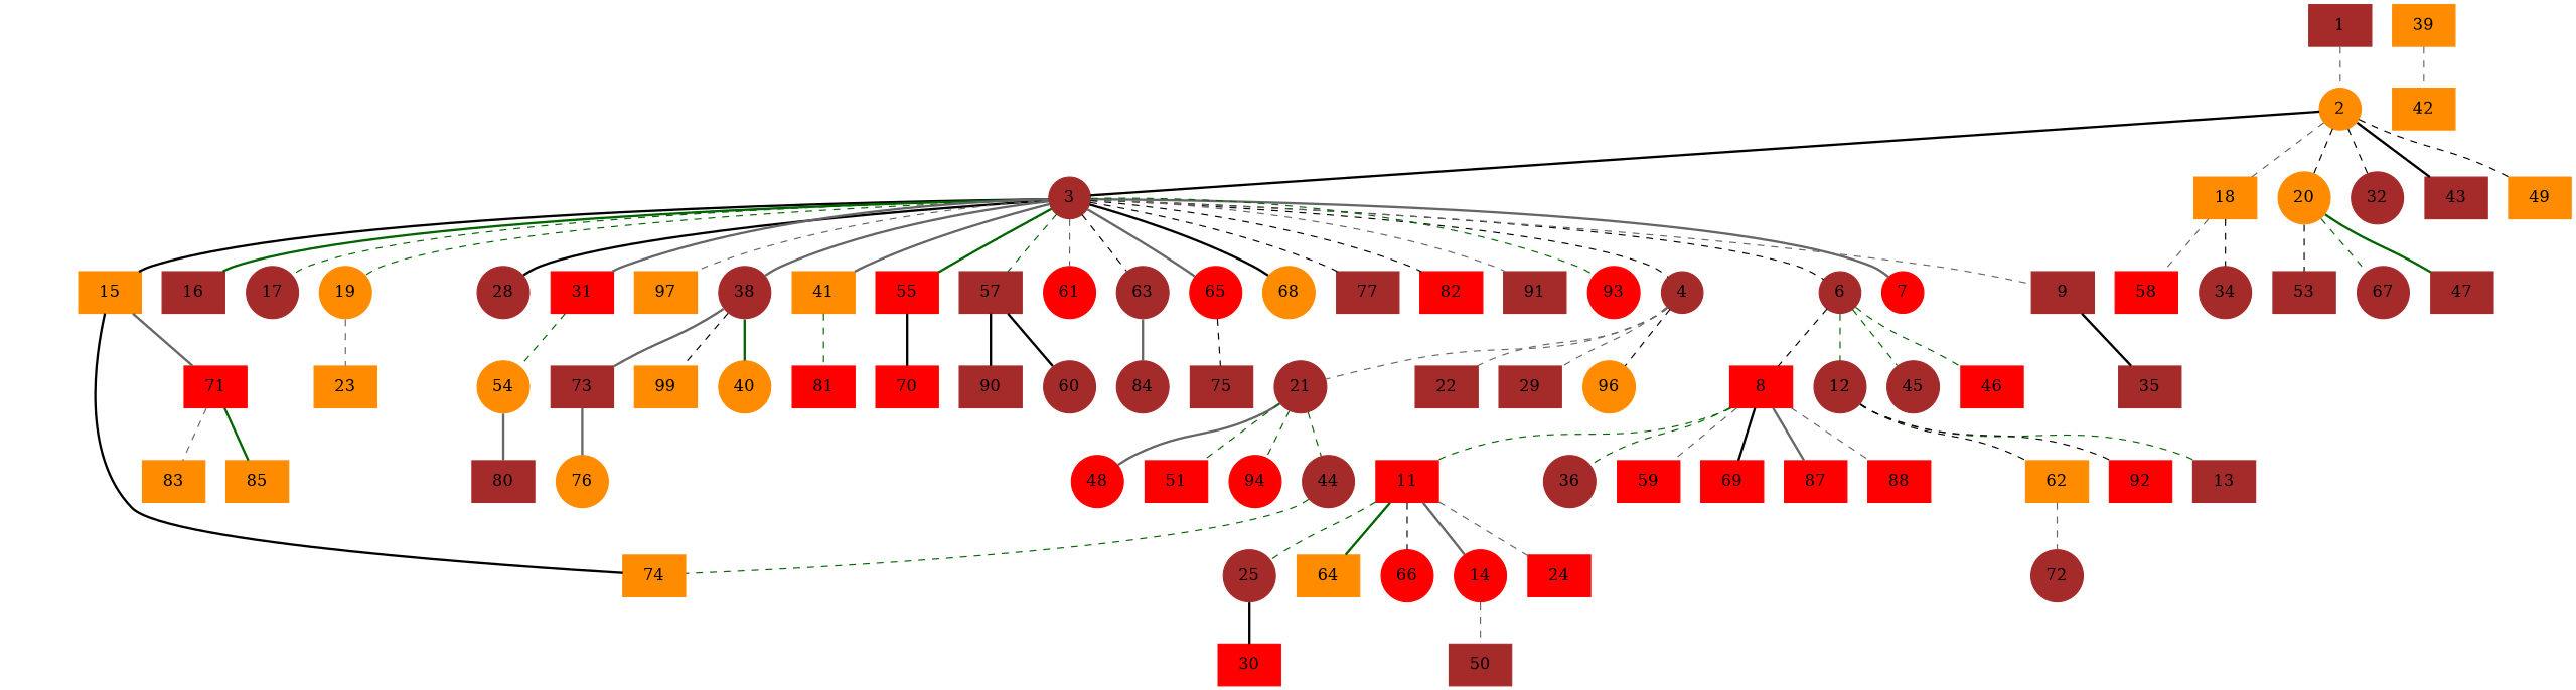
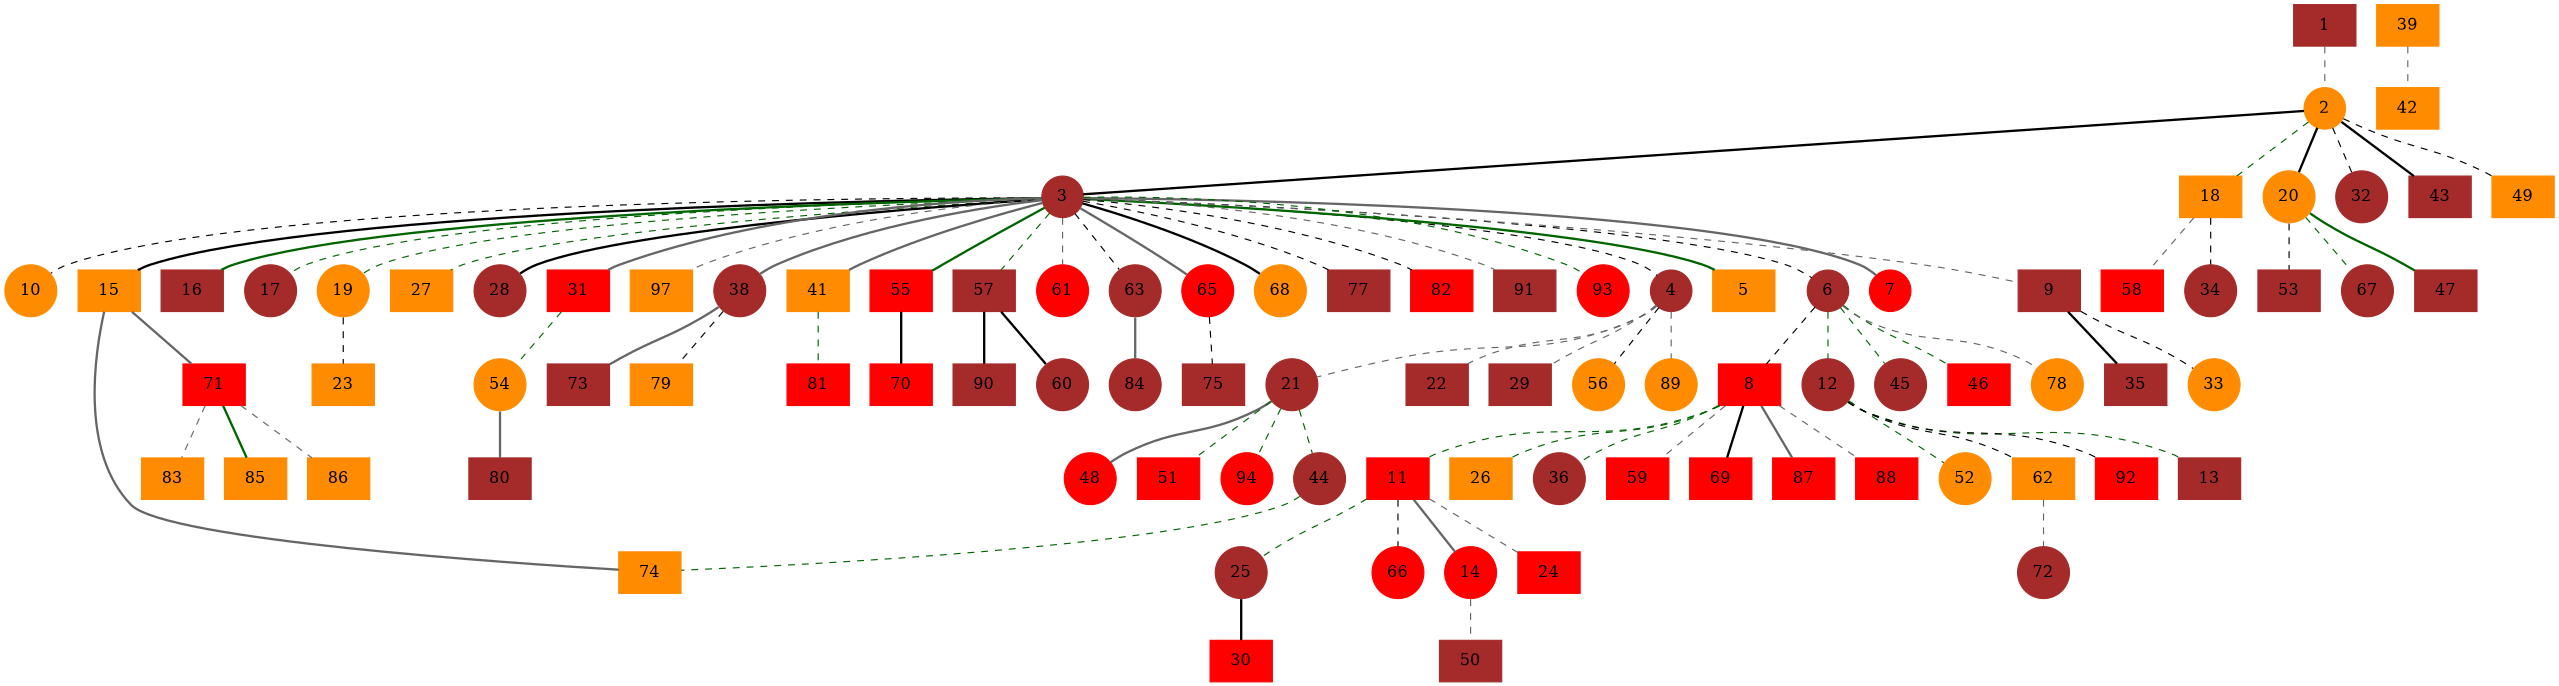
  graph {
    node [color=brown shape=box style=filled]
    edge [color=gray40 style=dashed]
    2 [color=darkorange shape=circle]
    1
    3 [shape=circle]
    18 [color=darkorange]
    20 [color=darkorange shape=circle]
    32 [shape=circle]
    43
    49 [color=darkorange]
    4 [shape=circle]
+   5 [color=darkorange]
    6 [shape=circle]
    7 [color=red shape=circle]
    9
+   10 [color=darkorange shape=circle]
    15 [color=darkorange]
    16
    17 [shape=circle]
    19 [color=darkorange shape=circle]
+   27 [color=darkorange]
    28 [shape=circle]
    31 [color=red]
    n22 [color=darkorange label=97]
    38 [shape=circle]
    41 [color=darkorange]
    55 [color=red]
    57
    61 [color=red shape=circle]
    63 [shape=circle]
    65 [color=red shape=circle]
    68 [color=darkorange shape=circle]
    77
    82 [color=red]
    91
    93 [color=red shape=circle]
    34 [shape=circle]
    58 [color=red]
    47
    53
    67 [shape=circle]
    21 [shape=circle]
    22
    29
-   56 [color=darkorange shape=circle label=96]
+   56 [color=darkorange shape=circle]
+   89 [color=darkorange shape=circle]
    8 [color=red]
    12 [shape=circle]
    45 [shape=circle]
    46 [color=red]
+   78 [color=darkorange shape=circle]
+   33 [color=darkorange shape=circle]
    35
    71 [color=red]
    74 [color=darkorange]
    23 [color=darkorange]
    54 [color=darkorange shape=circle]
-   40 [color=darkorange shape=circle]
    73
-   79 [color=darkorange label=99]
+   79 [color=darkorange]
    81 [color=red]
    70 [color=red]
    60 [shape=circle]
    90
    84 [shape=circle]
    75
    44 [shape=circle]
    48 [color=red shape=circle]
    51 [color=red]
    94 [color=red shape=circle]
    11 [color=red]
+   26 [color=darkorange]
    36 [shape=circle]
    59 [color=red]
    69 [color=red]
    87 [color=red]
    88 [color=red]
    13
+   52 [color=darkorange shape=circle]
    62 [color=darkorange]
    92 [color=red]
    14 [color=red shape=circle]
    24 [color=red]
    25 [shape=circle]
-   64 [color=darkorange]
    66 [color=red shape=circle]
    50
    30 [color=red]
    72 [shape=circle]
    83 [color=darkorange]
    85 [color=darkorange]
+   86 [color=darkorange]
    39 [color=darkorange]
    42 [color=darkorange]
    80
-   76 [color=darkorange shape=circle]
    2 -- 3 [color=black style=bold]
-   2 -- 18
-   2 -- 20 [color=black]
+   2 -- 18 [color=darkgreen]
+   2 -- 20 [color=black style=bold]
    2 -- 32 [color=black]
    2 -- 43 [color=black style=bold]
    2 -- 49 [color=black]
    1 -- 2
    3 -- 4 [color=black]
+   3 -- 5 [color=darkgreen style=bold]
    3 -- 6 [color=black]
    3 -- 7 [style=bold]
    3 -- 9
+   3 -- 10 [color=black]
    3 -- 15 [color=black style=bold]
    3 -- 16 [color=darkgreen style=bold]
    3 -- 17 [color=darkgreen]
    3 -- 19 [color=darkgreen]
+   3 -- 27 [color=darkgreen]
    3 -- 28 [color=black style=bold]
    3 -- 31 [style=bold]
    3 -- n22
    3 -- 38 [style=bold]
    3 -- 41 [style=bold]
    3 -- 55 [color=darkgreen style=bold]
    3 -- 57 [color=darkgreen]
    3 -- 61
    3 -- 63 [color=black]
    3 -- 65 [style=bold]
    3 -- 68 [color=black style=bold]
    3 -- 77 [color=black]
    3 -- 82 [color=black]
    3 -- 91
    3 -- 93 [color=darkgreen]
    18 -- 34 [color=black]
    18 -- 58
    20 -- 47 [color=darkgreen style=bold]
    20 -- 53 [color=black]
    20 -- 67 [color=darkgreen]
    4 -- 21
    4 -- 22
    4 -- 29
    4 -- 56 [color=black]
+   4 -- 89
    6 -- 8 [color=black]
    6 -- 12 [color=darkgreen]
    6 -- 45 [color=darkgreen]
    6 -- 46 [color=darkgreen]
+   6 -- 78
+   9 -- 33 [color=black]
    9 -- 35 [color=black style=bold]
    15 -- 71 [style=bold]
-   15 -- 74 [color=black style=bold]
-   19 -- 23
+   15 -- 74 [style=bold]
+   19 -- 23 [color=black]
    31 -- 54 [color=darkgreen]
-   38 -- 40 [color=darkgreen style=bold]
    38 -- 73 [style=bold]
    38 -- 79 [color=black]
    41 -- 81 [color=darkgreen]
    55 -- 70 [color=black style=bold]
    57 -- 60 [color=black style=bold]
    57 -- 90 [color=black style=bold]
    63 -- 84 [style=bold]
    65 -- 75 [color=black]
    21 -- 44 [color=darkgreen]
    21 -- 48 [style=bold]
    21 -- 51 [color=darkgreen]
    21 -- 94 [color=darkgreen]
    8 -- 11 [color=darkgreen]
+   8 -- 26 [color=darkgreen]
    8 -- 36 [color=darkgreen]
    8 -- 59
    8 -- 69 [color=black style=bold]
    8 -- 87 [style=bold]
    8 -- 88
    12 -- 13 [color=darkgreen]
+   12 -- 52 [color=darkgreen]
    12 -- 62 [color=black]
    12 -- 92 [color=black]
    71 -- 83
    71 -- 85 [color=darkgreen style=bold]
+   71 -- 86
    54 -- 80 [style=bold]
-   73 -- 76 [style=bold]
    44 -- 74 [color=darkgreen]
    11 -- 14 [style=bold]
    11 -- 24
    11 -- 25 [color=darkgreen]
-   11 -- 64 [color=darkgreen style=bold]
    11 -- 66 [color=black]
    62 -- 72
    14 -- 50
    25 -- 30 [color=black style=bold]
    39 -- 42
  }
